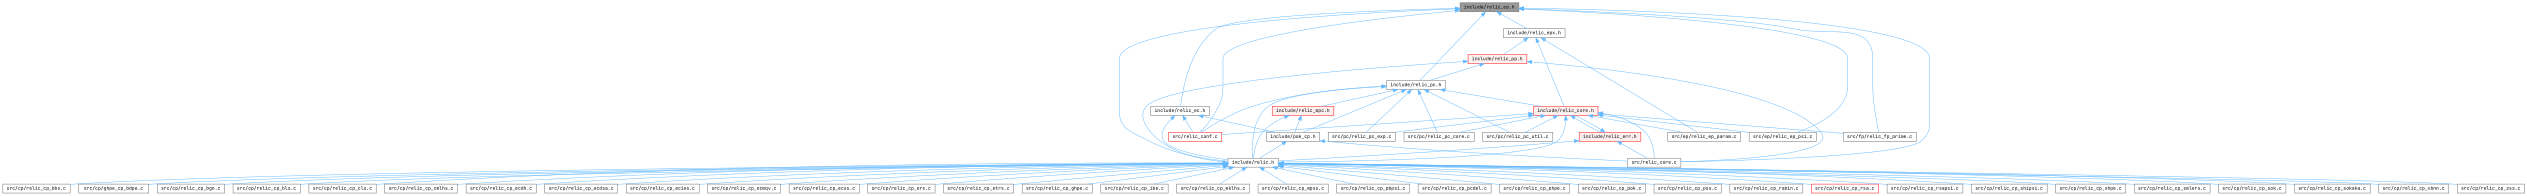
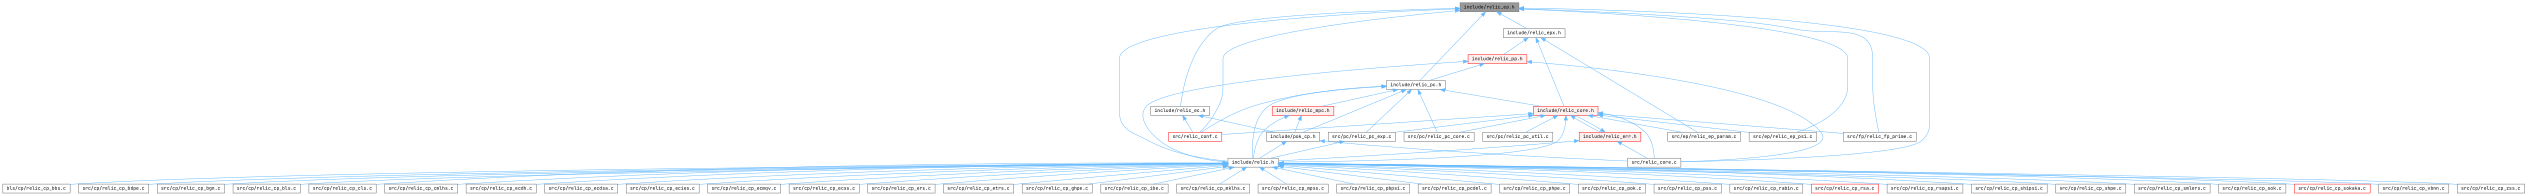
  digraph {
    fontname="JetBrains Mono"
    node [color=grey40 fillcolor=white fontname="JetBrains Mono" fontsize=10 shape=box style=filled]
    edge [color=steelblue1 dir=back fontname="JetBrains Mono" fontsize=10 labelfontname=Helvetica labelfontsize=10 style=solid]
    n1 [color=gray40 fillcolor=grey60 fontcolor=black height=0.2 label="include/relic_ep.h" width=0.4]
    n2 [height=0.2 label="include/relic.h" width=0.4]
    n3 [height=0.2 label="include/relic_ec.h" width=0.4]
    n4 [height=0.2 label="src/relic_core.c" width=0.4]
    n5 [color=red height=0.2 label="src/relic_conf.c" width=0.4]
    n6 [height=0.2 label="include/relic_epx.h" width=0.4]
    n7 [height=0.2 label="src/ep/relic_ep_psi.c" width=0.4]
    n8 [height=0.2 label="src/fp/relic_fp_prime.c" width=0.4]
    n9 [height=0.2 label="include/relic_pc.h" width=0.4]
-   n10 [height=0.2 label="src/cp/relic_cp_bbs.c" width=0.4]
-   n11 [height=0.2 label="src/cp/ghpe_cp_bdpe.c" width=0.4]
+   n10 [height=0.2 label="bls/cp/relic_cp_bbs.c" width=0.4]
+   n11 [height=0.2 label="src/cp/relic_cp_bdpe.c" width=0.4]
    n12 [height=0.2 label="src/cp/relic_cp_bgn.c" width=0.4]
    n13 [height=0.2 label="src/cp/relic_cp_bls.c" width=0.4]
    n14 [height=0.2 label="src/cp/relic_cp_cls.c" width=0.4]
    n15 [height=0.2 label="src/cp/relic_cp_cmlhs.c" width=0.4]
    n16 [height=0.2 label="src/cp/relic_cp_ecdh.c" width=0.4]
    n17 [height=0.2 label="src/cp/relic_cp_ecdsa.c" width=0.4]
    n18 [height=0.2 label="src/cp/relic_cp_ecies.c" width=0.4]
    n19 [height=0.2 label="src/cp/relic_cp_ecmqv.c" width=0.4]
    n20 [height=0.2 label="src/cp/relic_cp_ecss.c" width=0.4]
    n21 [height=0.2 label="src/cp/relic_cp_ers.c" width=0.4]
    n22 [height=0.2 label="src/cp/relic_cp_etrs.c" width=0.4]
    n23 [height=0.2 label="src/cp/relic_cp_ghpe.c" width=0.4]
    n24 [height=0.2 label="src/cp/relic_cp_ibe.c" width=0.4]
    n25 [height=0.2 label="src/cp/relic_cp_mklhs.c" width=0.4]
    n26 [height=0.2 label="src/cp/relic_cp_mpss.c" width=0.4]
    n27 [height=0.2 label="src/cp/relic_cp_pbpsi.c" width=0.4]
    n28 [height=0.2 label="src/cp/relic_cp_pcdel.c" width=0.4]
    n29 [height=0.2 label="src/cp/relic_cp_phpe.c" width=0.4]
    n30 [height=0.2 label="src/cp/relic_cp_pok.c" width=0.4]
    n31 [height=0.2 label="src/cp/relic_cp_pss.c" width=0.4]
    n32 [height=0.2 label="src/cp/relic_cp_rabin.c" width=0.4]
    n33 [color=red height=0.2 label="src/cp/relic_cp_rsa.c" width=0.4]
    n34 [height=0.2 label="src/cp/relic_cp_rsapsi.c" width=0.4]
    n35 [height=0.2 label="src/cp/relic_cp_shipsi.c" width=0.4]
    n36 [height=0.2 label="src/cp/relic_cp_shpe.c" width=0.4]
    n37 [height=0.2 label="src/cp/relic_cp_smlers.c" width=0.4]
    n38 [height=0.2 label="src/cp/relic_cp_sok.c" width=0.4]
-   n39 [height=0.2 label="src/cp/relic_cp_sokaka.c" width=0.4]
+   n39 [color=red height=0.2 label="src/cp/relic_cp_sokaka.c" width=0.4]
    n40 [height=0.2 label="src/cp/relic_cp_vbnn.c" width=0.4]
    n41 [height=0.2 label="src/cp/relic_cp_zss.c" width=0.4]
    n42 [height=0.2 label="include/pok_cp.h" width=0.4]
    n43 [color=red fillcolor="#FFF0F0" height=0.2 label="include/relic_core.h" width=0.4]
    n44 [height=0.2 label="src/ep/relic_ep_param.c" width=0.4]
    n45 [color=red fillcolor="#FFF0F0" height=0.2 label="include/relic_pp.h" width=0.4]
    n46 [height=0.2 label="src/pc/relic_pc_core.c" width=0.4]
    n47 [height=0.2 label="src/pc/relic_pc_exp.c" width=0.4]
    n48 [height=0.2 label="src/pc/relic_pc_util.c" width=0.4]
    n49 [color=red fillcolor="#FFF0F0" height=0.2 label="include/relic_mpc.h" width=0.4]
    n50 [color=red fillcolor="#FFF0F0" height=0.2 label="include/relic_err.h" width=0.4]
    n1 -> n2
    n1 -> n3
    n1 -> n4
    n1 -> n5
    n1 -> n6
    n1 -> n7
    n1 -> n8
    n1 -> n9
    n2 -> n10
    n2 -> n11
    n2 -> n12
    n2 -> n13
    n2 -> n14
    n2 -> n15
    n2 -> n16
    n2 -> n17
    n2 -> n18
    n2 -> n19
    n2 -> n20
    n2 -> n21
    n2 -> n22
    n2 -> n23
    n2 -> n24
    n2 -> n25
    n2 -> n26
    n2 -> n27
    n2 -> n28
    n2 -> n29
    n2 -> n30
    n2 -> n31
    n2 -> n32
    n2 -> n33
    n2 -> n34
    n2 -> n35
    n2 -> n36
    n2 -> n37
    n2 -> n38
    n2 -> n39
    n2 -> n40
    n2 -> n41
-   n3 -> n2
+   n47 -> n2
    n3 -> n5
    n3 -> n42
    n6 -> n43
    n6 -> n44
    n6 -> n45
    n9 -> n2
    n9 -> n5
    n9 -> n42
    n9 -> n43
    n9 -> n46
    n9 -> n47
-   n9 -> n48
    n9 -> n49
    n42 -> n2
    n42 -> n4
    n43 -> n2
    n43 -> n4
    n43 -> n5
    n43 -> n7
    n43 -> n8
    n43 -> n44
    n43 -> n46
    n43 -> n47
    n43 -> n48
    n43 -> n50
    n45 -> n2
    n45 -> n4
    n45 -> n9
    n49 -> n2
    n49 -> n42
    n50 -> n2
    n50 -> n4
    n50 -> n43
  }
